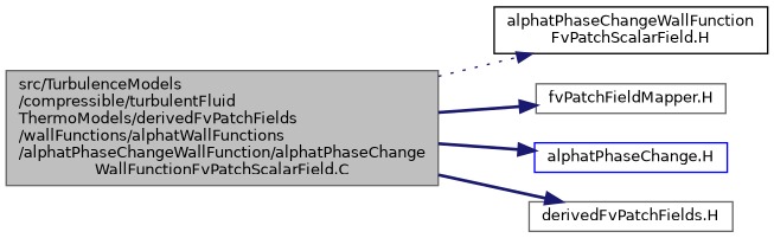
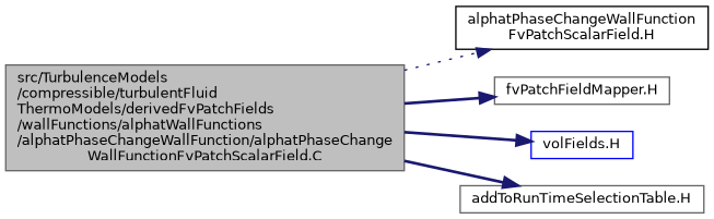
  digraph {
    rankdir=LR
    node [color=gray40 fontname=Helvetica fontsize=10 shape=record]
    edge [color=midnightblue fontname=Helvetica fontsize=10 labelfontname=Helvetica labelfontsize=10 style=bold]
    n1 [fillcolor=grey75 fontcolor=black height=0.2 label="src/TurbulenceModels\l/compressible/turbulentFluid\lThermoModels/derivedFvPatchFields\l/wallFunctions/alphatWallFunctions\l/alphatPhaseChangeWallFunction/alphatPhaseChange\lWallFunctionFvPatchScalarField.C" style=filled width=0.4]
    n2 [color=black height=0.2 label="alphatPhaseChangeWallFunction\lFvPatchScalarField.H" width=0.4]
    n3 [height=0.2 label="fvPatchFieldMapper.H" width=0.4]
-   n4 [color=blue height=0.2 label="alphatPhaseChange.H" width=0.4]
-   n5 [height=0.2 label="derivedFvPatchFields.H" width=0.4]
+   n4 [color=blue height=0.2 label="volFields.H" width=0.4]
+   n5 [height=0.2 label="addToRunTimeSelectionTable.H" width=0.4]
    n1 -> n2 [style=dotted]
    n1 -> n3
    n1 -> n4
    n1 -> n5
  }
